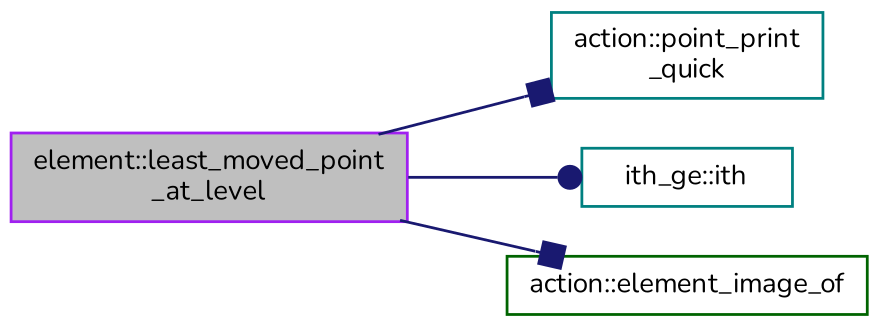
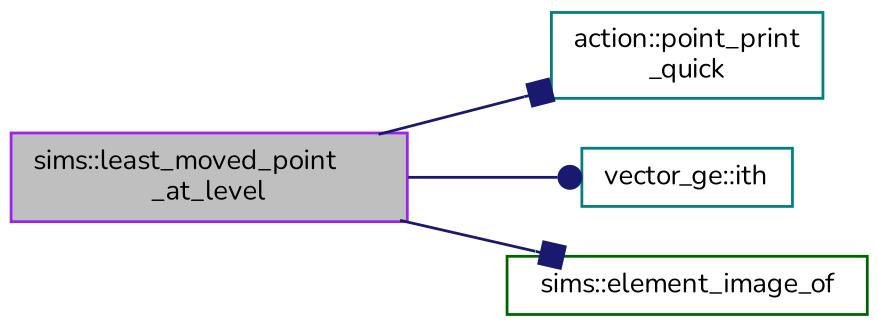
  digraph {
    fontname=Nunito
    rankdir=LR
    node [color=teal fillcolor=white fontname=Nunito fontsize=10 shape=record style=filled]
    edge [arrowhead=box color=midnightblue fontname=Nunito fontsize=10 labelfontname=Helvetica labelfontsize=10 style=solid]
-   n1 [color=purple fillcolor=grey75 fontcolor=black height=0.2 label="element::least_moved_point\l_at_level" width=0.4]
+   n1 [color=purple fillcolor=grey75 fontcolor=black height=0.2 label="sims::least_moved_point\l_at_level" width=0.4]
    n2 [height=0.2 label="action::point_print\l_quick" width=0.4]
-   n3 [height=0.2 label="ith_ge::ith" width=0.4]
-   n4 [color=darkgreen height=0.2 label="action::element_image_of" width=0.4]
+   n3 [height=0.2 label="vector_ge::ith" width=0.4]
+   n4 [color=darkgreen height=0.2 label="sims::element_image_of" width=0.4]
    n1 -> n2
    n1 -> n3 [arrowhead=dot]
    n1 -> n4
  }
